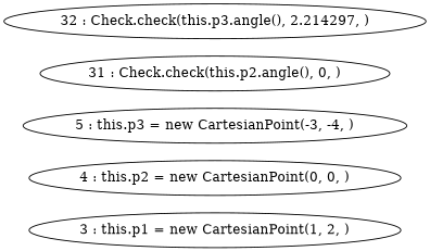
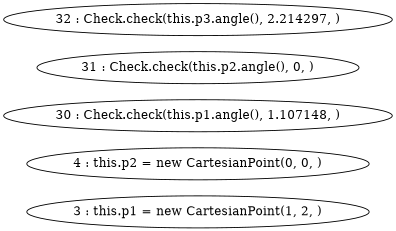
  digraph {
    rankdir=LR
    "3 : this.p1 = new CartesianPoint(1, 2, )"
    "4 : this.p2 = new CartesianPoint(0, 0, )"
-   "5 : this.p3 = new CartesianPoint(-3, -4, )"
+   "30 : Check.check(this.p1.angle(), 1.107148, )"
    "31 : Check.check(this.p2.angle(), 0, )"
    "32 : Check.check(this.p3.angle(), 2.214297, )"
  }
